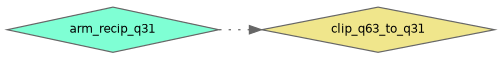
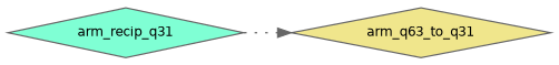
  digraph {
    rankdir=LR
    node [fontname=Helvetica fontsize=10 shape=diamond style=filled]
    n1 [color=gray40 fillcolor=aquamarine fontcolor=black height=0.2 label=arm_recip_q31 width=0.4]
-   n2 [color=grey40 fillcolor=khaki height=0.2 label=clip_q63_to_q31 width=0.4]
+   n2 [color=grey40 fillcolor=khaki height=0.2 label=arm_q63_to_q31 width=0.4]
    n1 -> n2 [color=gray40 fontname=Helvetica fontsize=10 labelfontname=Helvetica labelfontsize=10 style=dotted]
  }
